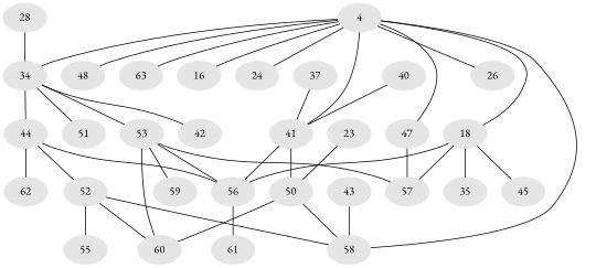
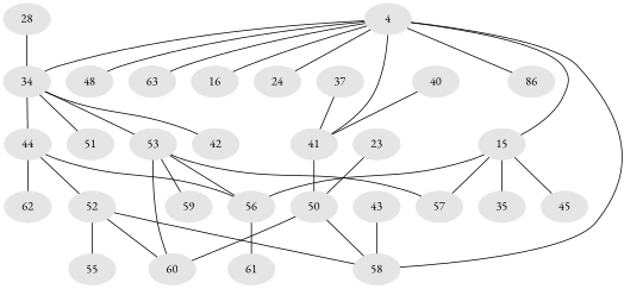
  graph {
    fontname="EB Garamond"
    node [color=gray90 fontname="EB Garamond" style=filled]
    edge [fontname="EB Garamond"]
    4
    16
-   18 [super="+3"]
+   18 [super="+3" label=15]
    24
-   26
+   26 [label=86]
    34 [super="+10"]
    41 [super="+20+22+31+36"]
-   47
    48
    58 [super="+27"]
    63
    35 [super="+32"]
    45
    56 [super="+39"]
    57 [super="+9"]
    42
    44 [super="+15"]
    51
    53 [super="+17+49"]
    50 [super="+8"]
    61
    60
    23
    28
    52 [super="+14"]
    62
    59
    37
    40 [super="+33"]
    43
    55 [super="+54"]
    4 -- 16
    4 -- 18
    4 -- 24
    4 -- 26
    4 -- 34 [weight=2]
    4 -- 41 [weight=2]
-   4 -- 47
    4 -- 48
    4 -- 58 [weight=2]
    4 -- 63
    18 -- 35
    18 -- 45
    18 -- 56 [weight=2]
    18 -- 57
    34 -- 42
    34 -- 44
    34 -- 51
    34 -- 53 [weight=2]
-   41 -- 56
    41 -- 50
-   47 -- 57
    56 -- 61
    44 -- 56
    44 -- 52 [weight=2]
    44 -- 62
    53 -- 56
    53 -- 57
    53 -- 60
    53 -- 59
    50 -- 58
    50 -- 60 [weight=2]
    23 -- 50
    28 -- 34
    52 -- 58
    52 -- 60
    52 -- 55
    37 -- 41
    40 -- 41
    43 -- 58
  }
